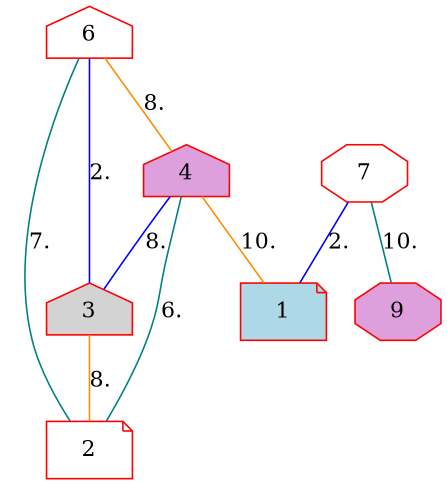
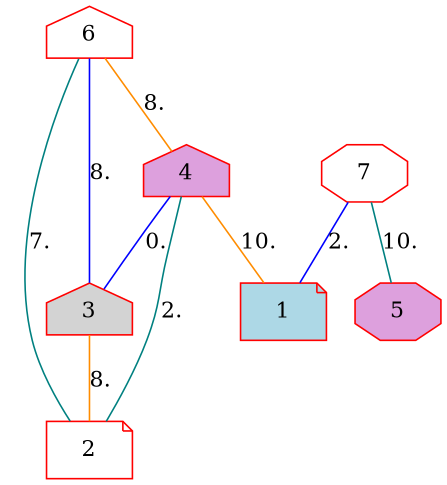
  graph {
    node [color="#FF0000" fillcolor=white shape=house style=filled]
    edge [color=darkorange]
    n1 [fillcolor=lightblue label=1 shape=note]
    n2 [label=2 shape=note]
    n3 [fillcolor=lightgrey label=3]
    n4 [fillcolor=plum label=4]
-   n5 [fillcolor=plum label=9 shape=octagon]
+   n5 [fillcolor=plum label=5 shape=octagon]
    n6 [label=6]
    n7 [label=7 shape=octagon]
    n3 -- n2 [label=8.]
    n4 -- n1 [label=10.]
-   n4 -- n2 [color=teal label=6.]
-   n4 -- n3 [color=blue label=8.]
+   n4 -- n2 [color=teal label=2.]
+   n4 -- n3 [color=blue label=0.]
    n6 -- n2 [color=teal label=7.]
-   n6 -- n3 [color=blue label=2.]
+   n6 -- n3 [color=blue label=8.]
    n6 -- n4 [label=8.]
    n7 -- n1 [color=blue label=2.]
    n7 -- n5 [color=teal label=10.]
  }
